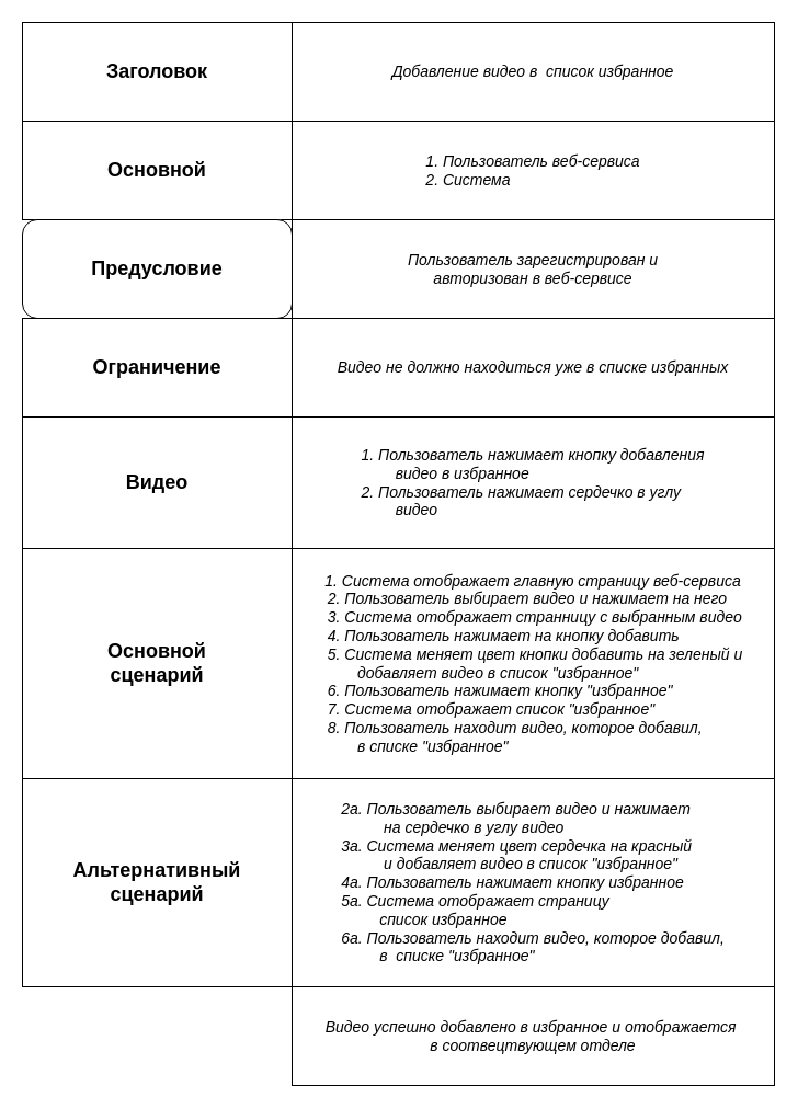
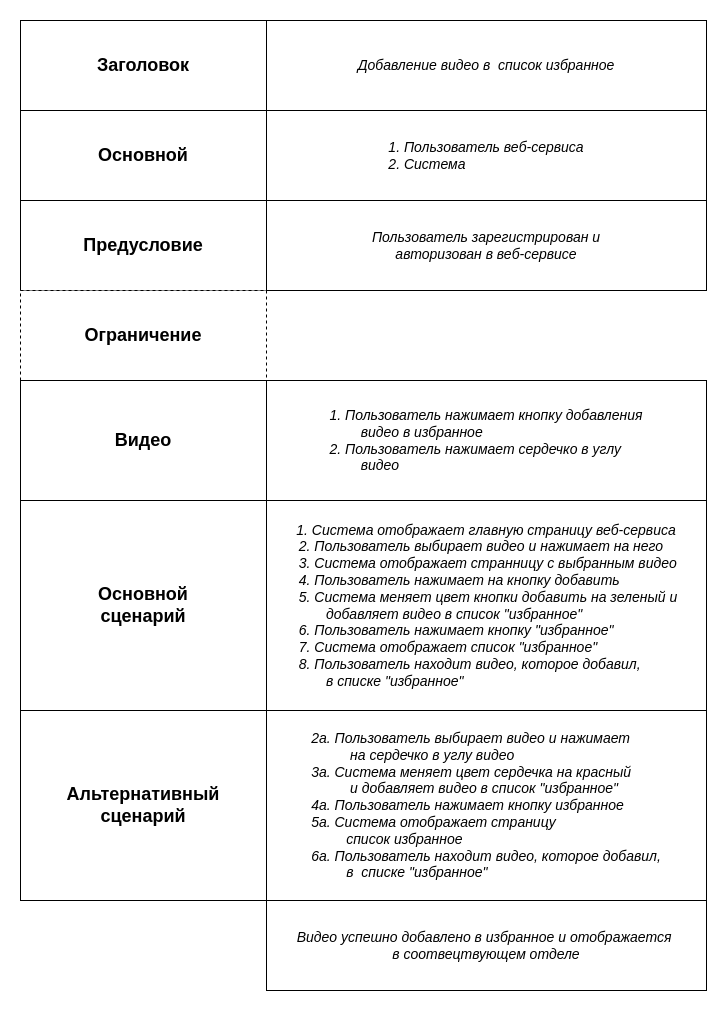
  <mxCell id="0" />
  <mxCell id="1" parent="0" />
  <mxCell id="2" value="&lt;b&gt;&lt;font style=&quot;font-size: 18px;&quot;&gt;Заголовок&lt;/font&gt;&lt;/b&gt;" style="rounded=0;whiteSpace=wrap;html=1;" vertex="1" parent="1"><mxGeometry x="20" y="20" width="246" height="90" as="geometry" /></mxCell>
  <mxCell id="3" value="&lt;font style=&quot;font-size: 14px;&quot;&gt;&lt;i&gt;Добавление видео в&amp;nbsp; список избранное&lt;/i&gt;&lt;/font&gt;" style="rounded=0;whiteSpace=wrap;html=1;" vertex="1" parent="1"><mxGeometry x="266" y="20" width="440" height="90" as="geometry" /></mxCell>
  <mxCell id="4" value="&lt;b style=&quot;&quot;&gt;&lt;font style=&quot;font-size: 18px;&quot;&gt;Основной&lt;/font&gt;&lt;/b&gt;" style="rounded=0;whiteSpace=wrap;html=1;" vertex="1" parent="1"><mxGeometry x="20" y="110" width="246" height="90" as="geometry" /></mxCell>
- <mxCell id="5" value="&lt;b style=&quot;&quot;&gt;&lt;font style=&quot;font-size: 18px;&quot;&gt;Предусловие&lt;/font&gt;&lt;/b&gt;" style="whiteSpace=wrap;html=1;rounded=1;" vertex="1" parent="1"><mxGeometry x="20" y="200" width="246" height="90" as="geometry" /></mxCell>
- <mxCell id="6" value="&lt;b style=&quot;&quot;&gt;&lt;font style=&quot;font-size: 18px;&quot;&gt;Ограничение&lt;/font&gt;&lt;/b&gt;" style="rounded=0;whiteSpace=wrap;html=1;" vertex="1" parent="1"><mxGeometry x="20" y="290" width="246" height="90" as="geometry" /></mxCell>
+ <mxCell id="5" value="&lt;b style=&quot;&quot;&gt;&lt;font style=&quot;font-size: 18px;&quot;&gt;Предусловие&lt;/font&gt;&lt;/b&gt;" style="rounded=0;whiteSpace=wrap;html=1;" vertex="1" parent="1"><mxGeometry x="20" y="200" width="246" height="90" as="geometry" /></mxCell>
+ <mxCell id="6" value="&lt;b style=&quot;&quot;&gt;&lt;font style=&quot;font-size: 18px;&quot;&gt;Ограничение&lt;/font&gt;&lt;/b&gt;" style="rounded=0;whiteSpace=wrap;html=1;dashed=1;" vertex="1" parent="1"><mxGeometry x="20" y="290" width="246" height="90" as="geometry" /></mxCell>
  <mxCell id="7" value="&lt;b style=&quot;&quot;&gt;&lt;font style=&quot;font-size: 18px;&quot;&gt;Видео&lt;/font&gt;&lt;/b&gt;" style="rounded=0;whiteSpace=wrap;html=1;" vertex="1" parent="1"><mxGeometry x="20" y="380" width="246" height="120" as="geometry" /></mxCell>
  <mxCell id="8" value="&lt;b style=&quot;&quot;&gt;&lt;font style=&quot;font-size: 18px;&quot;&gt;Основной&lt;/font&gt;&lt;/b&gt;&lt;div&gt;&lt;font style=&quot;font-size: 18px;&quot;&gt;&lt;b&gt;сценарий&lt;/b&gt;&lt;/font&gt;&lt;/div&gt;" style="rounded=0;whiteSpace=wrap;html=1;" vertex="1" parent="1"><mxGeometry x="20" y="500" width="246" height="210" as="geometry" /></mxCell>
  <mxCell id="9" value="&lt;b style=&quot;&quot;&gt;&lt;font style=&quot;font-size: 18px;&quot;&gt;Альтернативный&lt;/font&gt;&lt;/b&gt;&lt;div&gt;&lt;font style=&quot;font-size: 18px;&quot;&gt;&lt;b&gt;сценарий&lt;/b&gt;&lt;/font&gt;&lt;/div&gt;" style="rounded=0;whiteSpace=wrap;html=1;" vertex="1" parent="1"><mxGeometry x="20" y="710" width="246" height="190" as="geometry" /></mxCell>
  <mxCell id="10" value="&lt;span style=&quot;font-size: 14px;&quot;&gt;&lt;i&gt;1. Пользователь веб-сервиса&lt;/i&gt;&lt;/span&gt;&lt;div style=&quot;text-align: justify;&quot;&gt;&lt;span style=&quot;font-size: 14px;&quot;&gt;&lt;i&gt;2. Cистема&lt;/i&gt;&lt;/span&gt;&lt;/div&gt;" style="rounded=0;whiteSpace=wrap;html=1;" vertex="1" parent="1"><mxGeometry x="266" y="110" width="440" height="90" as="geometry" /></mxCell>
  <mxCell id="11" value="&lt;i&gt;&lt;font style=&quot;font-size: 14px;&quot;&gt;&amp;nbsp;Пользователь зарегистрирован и&amp;nbsp;&lt;/font&gt;&lt;/i&gt;&lt;div&gt;&lt;i&gt;&lt;font style=&quot;font-size: 14px;&quot;&gt;авторизован в веб-сервисе&lt;/font&gt;&lt;/i&gt;&lt;/div&gt;" style="rounded=0;whiteSpace=wrap;html=1;" vertex="1" parent="1"><mxGeometry x="266" y="200" width="440" height="90" as="geometry" /></mxCell>
- <mxCell id="12" value="&lt;font style=&quot;font-size: 14px;&quot;&gt;&lt;i&gt;Видео не должно находиться уже в списке избранных&lt;/i&gt;&lt;/font&gt;" style="rounded=0;whiteSpace=wrap;html=1;" vertex="1" parent="1"><mxGeometry x="266" y="290" width="440" height="90" as="geometry" /></mxCell>
  <mxCell id="13" value="&lt;div style=&quot;text-align: justify;&quot;&gt;&lt;i style=&quot;font-size: 14px; background-color: initial;&quot;&gt;1. Пользователь нажимает кнопку добавления&lt;/i&gt;&lt;/div&gt;&lt;div style=&quot;text-align: justify;&quot;&gt;&lt;span style=&quot;font-size: 14px;&quot;&gt;&lt;i&gt;&amp;nbsp; &amp;nbsp; &amp;nbsp; &amp;nbsp; видео в избранное&lt;/i&gt;&lt;/span&gt;&lt;/div&gt;&lt;div style=&quot;text-align: justify;&quot;&gt;&lt;span style=&quot;font-size: 14px;&quot;&gt;&lt;i&gt;2. Пользователь нажимает сердечко в углу&lt;/i&gt;&lt;/span&gt;&lt;/div&gt;&lt;div style=&quot;text-align: justify;&quot;&gt;&lt;span style=&quot;font-size: 14px;&quot;&gt;&lt;i&gt;&amp;nbsp; &amp;nbsp; &amp;nbsp; &amp;nbsp; видео&lt;/i&gt;&lt;/span&gt;&lt;/div&gt;" style="rounded=0;whiteSpace=wrap;html=1;" vertex="1" parent="1"><mxGeometry x="266" y="380" width="440" height="120" as="geometry" /></mxCell>
  <mxCell id="14" value="&lt;font style=&quot;font-size: 14px;&quot;&gt;&lt;i&gt;1. Система отображает главную страницу веб-сервиса&lt;/i&gt;&lt;/font&gt;&lt;div style=&quot;text-align: justify;&quot;&gt;&lt;i&gt;&lt;font style=&quot;&quot;&gt;&lt;span style=&quot;font-size: 14px;&quot;&gt;&amp;nbsp;&lt;/span&gt;&lt;font style=&quot;font-size: 14px;&quot;&gt;2. Пользователь выбирает видео и нажимает на него&lt;/font&gt;&lt;/font&gt;&lt;/i&gt;&lt;/div&gt;&lt;div style=&quot;text-align: justify;&quot;&gt;&lt;i&gt;&lt;font style=&quot;font-size: 14px;&quot;&gt;&amp;nbsp;3. Система отображает странницу с выбранным видео&lt;/font&gt;&lt;/i&gt;&lt;/div&gt;&lt;div style=&quot;text-align: justify;&quot;&gt;&lt;i&gt;&lt;font style=&quot;font-size: 14px;&quot;&gt;&amp;nbsp;4. Пользователь нажимает на кнопку добавить&lt;/font&gt;&lt;/i&gt;&lt;/div&gt;&lt;div style=&quot;text-align: justify;&quot;&gt;&lt;i&gt;&lt;font style=&quot;font-size: 14px;&quot;&gt;&amp;nbsp;5. Система меняет цвет кнопки добавить на зеленый и&lt;/font&gt;&lt;/i&gt;&lt;/div&gt;&lt;div style=&quot;text-align: justify;&quot;&gt;&lt;i&gt;&lt;font style=&quot;font-size: 14px;&quot;&gt;&amp;nbsp; &amp;nbsp; &amp;nbsp; &amp;nbsp; добавляет видео в список &quot;избранное&quot;&lt;/font&gt;&lt;/i&gt;&lt;/div&gt;&lt;div style=&quot;text-align: justify;&quot;&gt;&lt;i&gt;&lt;font style=&quot;font-size: 14px;&quot;&gt;&amp;nbsp;6. Пользователь нажимает кнопку &quot;избранное&quot;&amp;nbsp;&lt;/font&gt;&lt;/i&gt;&lt;/div&gt;&lt;div style=&quot;text-align: justify;&quot;&gt;&lt;i&gt;&lt;font style=&quot;font-size: 14px;&quot;&gt;&amp;nbsp;7. Система отображает список &quot;избранное&quot;&lt;/font&gt;&lt;/i&gt;&lt;/div&gt;&lt;div style=&quot;text-align: justify;&quot;&gt;&lt;i&gt;&lt;font style=&quot;font-size: 14px;&quot;&gt;&amp;nbsp;8. Пользователь находит видео, которое добавил,&lt;/font&gt;&lt;/i&gt;&lt;/div&gt;&lt;div style=&quot;text-align: justify;&quot;&gt;&lt;i&gt;&lt;font style=&quot;font-size: 14px;&quot;&gt;&amp;nbsp; &amp;nbsp; &amp;nbsp; &amp;nbsp; в списке &quot;избранное&quot;&lt;/font&gt;&lt;/i&gt;&lt;/div&gt;" style="rounded=0;whiteSpace=wrap;html=1;align=center;" vertex="1" parent="1"><mxGeometry x="266" y="500" width="440" height="210" as="geometry" /></mxCell>
  <mxCell id="15" value="&lt;i&gt;&lt;font style=&quot;font-size: 14px;&quot;&gt;Видео успешно добавлено в избранное и отображается&amp;nbsp;&lt;/font&gt;&lt;/i&gt;&lt;div&gt;&lt;i&gt;&lt;font style=&quot;font-size: 14px;&quot;&gt;в соотвецтвующем отделе&lt;/font&gt;&lt;/i&gt;&lt;/div&gt;" style="rounded=0;whiteSpace=wrap;html=1;" vertex="1" parent="1"><mxGeometry x="266" y="900" width="440" height="90" as="geometry" /></mxCell>
  <mxCell id="16" value="&lt;div style=&quot;text-align: justify;&quot;&gt;&lt;i&gt;&lt;font style=&quot;&quot;&gt;&lt;font style=&quot;font-size: 14px;&quot;&gt;2a. Пользователь выбирает видео и нажимает&amp;nbsp;&lt;/font&gt;&lt;/font&gt;&lt;/i&gt;&lt;/div&gt;&lt;div style=&quot;text-align: justify;&quot;&gt;&lt;i&gt;&lt;font style=&quot;&quot;&gt;&lt;font style=&quot;font-size: 14px;&quot;&gt;&amp;nbsp; &amp;nbsp; &amp;nbsp; &amp;nbsp; &amp;nbsp; на сердечко в углу видео&amp;nbsp;&lt;/font&gt;&lt;/font&gt;&lt;/i&gt;&lt;/div&gt;&lt;div style=&quot;text-align: justify;&quot;&gt;&lt;i&gt;&lt;font style=&quot;font-size: 14px;&quot;&gt;3a. Система меняет цвет сердечка на красный&amp;nbsp;&lt;/font&gt;&lt;/i&gt;&lt;/div&gt;&lt;div style=&quot;text-align: justify;&quot;&gt;&lt;i&gt;&lt;font style=&quot;font-size: 14px;&quot;&gt;&amp;nbsp; &amp;nbsp; &amp;nbsp; &amp;nbsp; &amp;nbsp; и добавляет видео в список &quot;избранное&quot;&lt;/font&gt;&lt;/i&gt;&lt;/div&gt;&lt;div style=&quot;text-align: justify;&quot;&gt;&lt;i&gt;&lt;font style=&quot;font-size: 14px;&quot;&gt;4a. Пользователь нажимает кнопку избранное&amp;nbsp;&lt;/font&gt;&lt;/i&gt;&lt;/div&gt;&lt;div style=&quot;text-align: justify;&quot;&gt;&lt;i&gt;&lt;font style=&quot;font-size: 14px;&quot;&gt;5a. Система отображает страницу&amp;nbsp;&lt;/font&gt;&lt;/i&gt;&lt;/div&gt;&lt;div style=&quot;text-align: justify;&quot;&gt;&lt;i&gt;&lt;font style=&quot;font-size: 14px;&quot;&gt;&amp;nbsp; &amp;nbsp; &amp;nbsp; &amp;nbsp; &amp;nbsp;список избранное&lt;/font&gt;&lt;/i&gt;&lt;/div&gt;&lt;div style=&quot;text-align: justify;&quot;&gt;&lt;i&gt;&lt;font style=&quot;font-size: 14px;&quot;&gt;6a. Пользователь находит видео, которое добавил,&lt;/font&gt;&lt;/i&gt;&lt;/div&gt;&lt;div style=&quot;text-align: justify;&quot;&gt;&lt;i&gt;&lt;font style=&quot;font-size: 14px;&quot;&gt;&amp;nbsp; &amp;nbsp; &amp;nbsp; &amp;nbsp; &amp;nbsp;в&amp;nbsp; списке &quot;избранное&quot;&lt;/font&gt;&lt;/i&gt;&lt;/div&gt;" style="rounded=0;whiteSpace=wrap;html=1;align=center;" vertex="1" parent="1"><mxGeometry x="266" y="710" width="440" height="190" as="geometry" /></mxCell>
